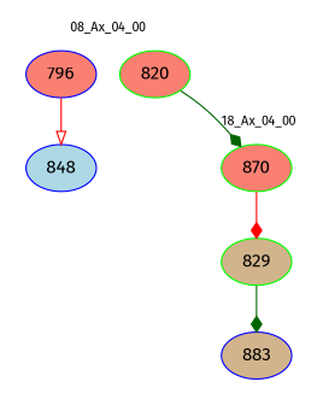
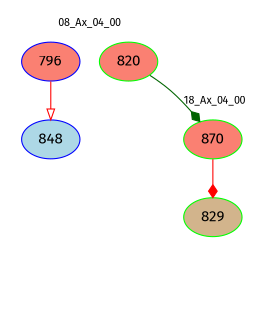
  digraph {
    fontname="Fira Sans"
    node [color=green fillcolor=salmon fontname="Fira Sans" style=filled]
    edge [arrowhead=diamond color=red fontname="Fira Sans"]
    n1 [label=870]
    n2 [fillcolor=tan label=829]
-   n3 [color=blue fillcolor=tan label=883]
    n4 [label=820]
    n5 [color=blue label=796]
    n6 [color=blue fillcolor=lightblue label=848]
    subgraph cluster_1 {
      color=white
      fontsize=10
      label="18_Ax_04_00"
      n1
      n2
-     n3
    }
    subgraph cluster_2 {
      color=white
      fontsize=10
      label="08_Ax_04_00"
      n4
      n5
      n6
    }
    n1 -> n2
-   n2 -> n3 [color=darkgreen]
    n4 -> n1 [color=darkgreen]
    n5 -> n6 [arrowhead=onormal]
  }
